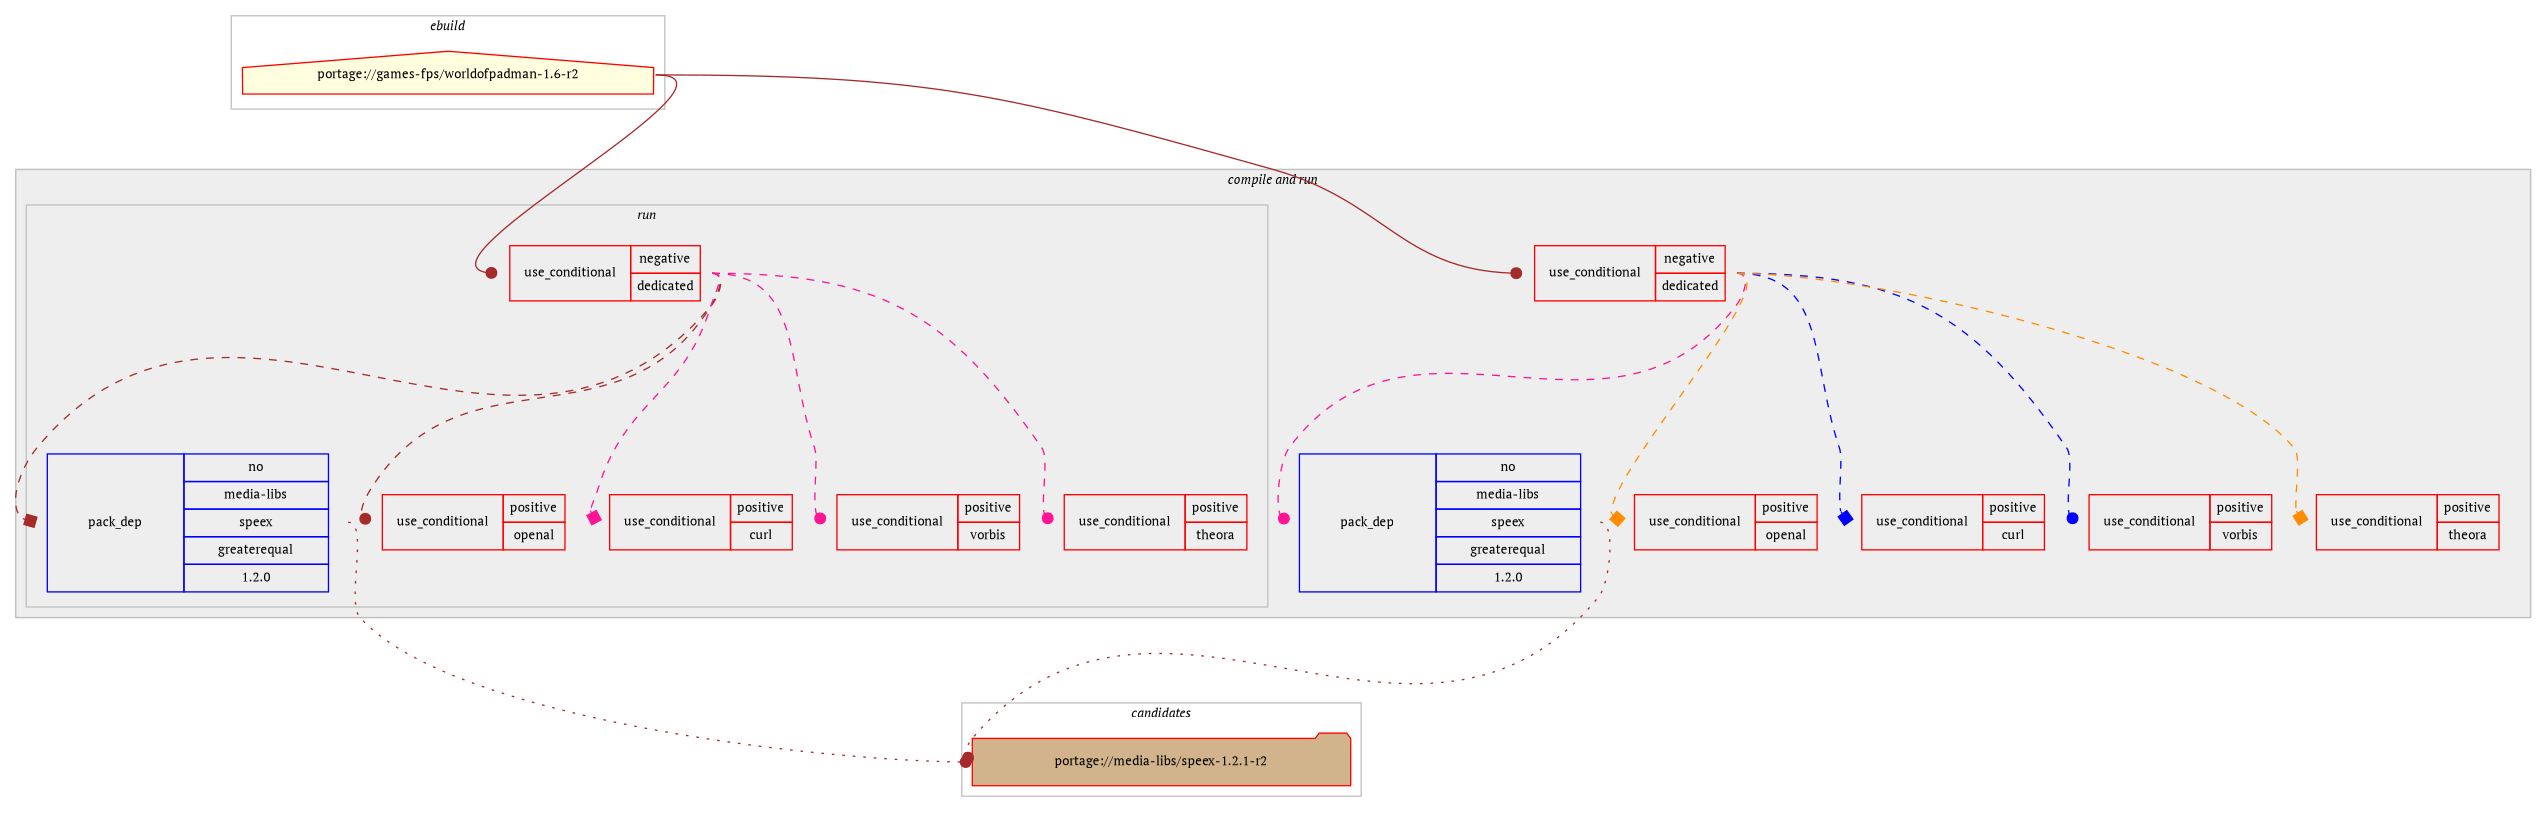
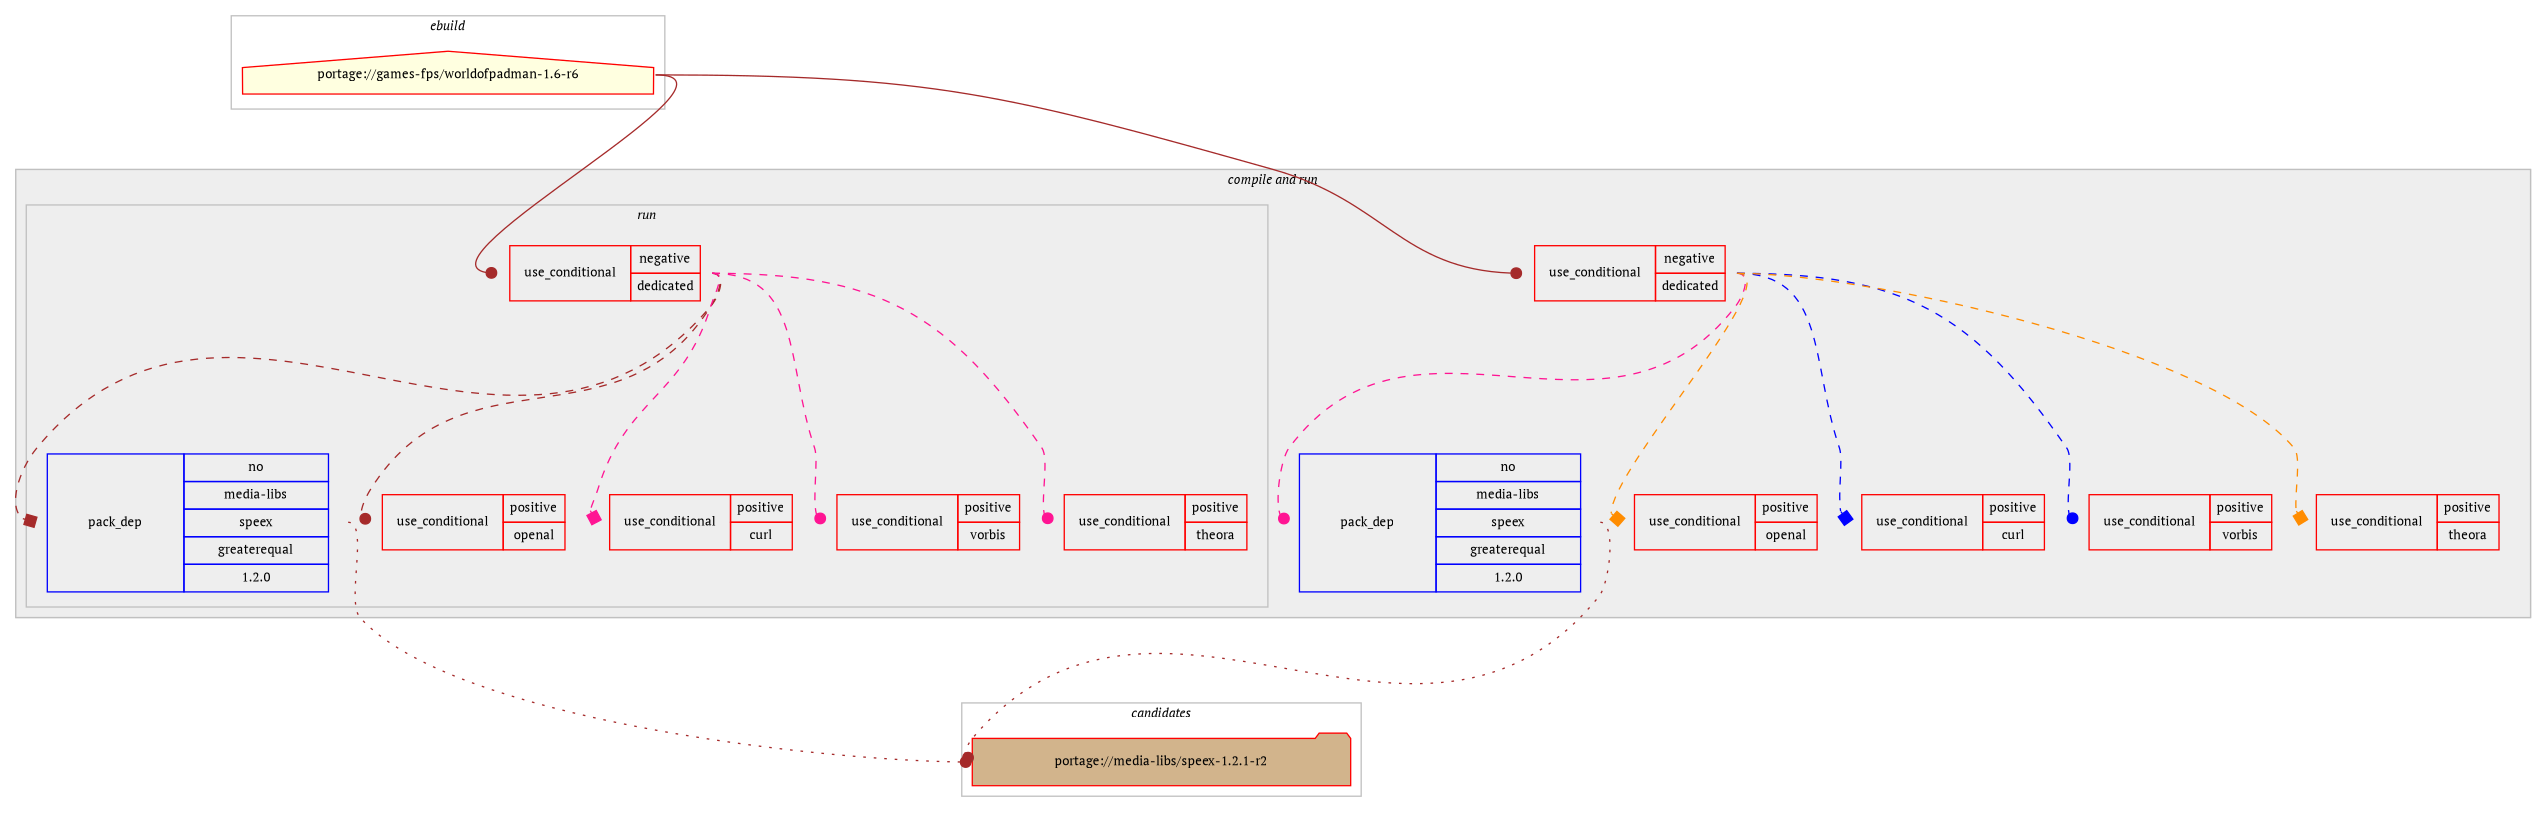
  digraph {
    compound=true
    concentrate=true
    fontname="PT Serif"
    fontsize=10
    newrank=true
    rankdir=TB
    ranksep=1.5
    node [color=red fontname="PT Serif" fontsize=10 shape=none]
    edge [arrowhead=dot headport=w style=dashed tailport=e weight=20 color=brown fontname="PT Serif"]
-   n1 [label="portage://games-fps/worldofpadman-1.6-r2" width=4 style=filled fillcolor=lightyellow shape=house]
+   n1 [label="portage://games-fps/worldofpadman-1.6-r6" width=4 style=filled fillcolor=lightyellow shape=house]
    n2 [color=blue label=<<TABLE BORDER="0" CELLBORDER="1" CELLSPACING="0" CELLPADDING="4" WIDTH="220"><TR><TD ROWSPAN="6" CELLPADDING="30">pack_dep</TD></TR><TR><TD WIDTH="110">no</TD></TR><TR><TD>media-libs</TD></TR><TR><TD>speex</TD></TR><TR><TD>greaterequal</TD></TR><TR><TD>1.2.0</TD></TR></TABLE>>]
    n3 [label=<<TABLE BORDER="0" CELLBORDER="1" CELLSPACING="0" CELLPADDING="4"><TR><TD ROWSPAN="3" CELLPADDING="10">use_conditional</TD></TR><TR><TD>positive</TD></TR><TR><TD>openal</TD></TR></TABLE>>]
    n4 [label=<<TABLE BORDER="0" CELLBORDER="1" CELLSPACING="0" CELLPADDING="4"><TR><TD ROWSPAN="3" CELLPADDING="10">use_conditional</TD></TR><TR><TD>positive</TD></TR><TR><TD>curl</TD></TR></TABLE>>]
    n5 [label=<<TABLE BORDER="0" CELLBORDER="1" CELLSPACING="0" CELLPADDING="4"><TR><TD ROWSPAN="3" CELLPADDING="10">use_conditional</TD></TR><TR><TD>positive</TD></TR><TR><TD>vorbis</TD></TR></TABLE>>]
    n6 [label=<<TABLE BORDER="0" CELLBORDER="1" CELLSPACING="0" CELLPADDING="4"><TR><TD ROWSPAN="3" CELLPADDING="10">use_conditional</TD></TR><TR><TD>positive</TD></TR><TR><TD>theora</TD></TR></TABLE>>]
    n7 [label=<<TABLE BORDER="0" CELLBORDER="1" CELLSPACING="0" CELLPADDING="4"><TR><TD ROWSPAN="3" CELLPADDING="10">use_conditional</TD></TR><TR><TD>negative</TD></TR><TR><TD>dedicated</TD></TR></TABLE>>]
    n8 [color=blue label=<<TABLE BORDER="0" CELLBORDER="1" CELLSPACING="0" CELLPADDING="4" WIDTH="220"><TR><TD ROWSPAN="6" CELLPADDING="30">pack_dep</TD></TR><TR><TD WIDTH="110">no</TD></TR><TR><TD>media-libs</TD></TR><TR><TD>speex</TD></TR><TR><TD>greaterequal</TD></TR><TR><TD>1.2.0</TD></TR></TABLE>>]
    n9 [label=<<TABLE BORDER="0" CELLBORDER="1" CELLSPACING="0" CELLPADDING="4"><TR><TD ROWSPAN="3" CELLPADDING="10">use_conditional</TD></TR><TR><TD>positive</TD></TR><TR><TD>openal</TD></TR></TABLE>>]
    n10 [label=<<TABLE BORDER="0" CELLBORDER="1" CELLSPACING="0" CELLPADDING="4"><TR><TD ROWSPAN="3" CELLPADDING="10">use_conditional</TD></TR><TR><TD>positive</TD></TR><TR><TD>curl</TD></TR></TABLE>>]
    n11 [label=<<TABLE BORDER="0" CELLBORDER="1" CELLSPACING="0" CELLPADDING="4"><TR><TD ROWSPAN="3" CELLPADDING="10">use_conditional</TD></TR><TR><TD>positive</TD></TR><TR><TD>vorbis</TD></TR></TABLE>>]
    n12 [label=<<TABLE BORDER="0" CELLBORDER="1" CELLSPACING="0" CELLPADDING="4"><TR><TD ROWSPAN="3" CELLPADDING="10">use_conditional</TD></TR><TR><TD>positive</TD></TR><TR><TD>theora</TD></TR></TABLE>>]
    n13 [label=<<TABLE BORDER="0" CELLBORDER="1" CELLSPACING="0" CELLPADDING="4"><TR><TD ROWSPAN="3" CELLPADDING="10">use_conditional</TD></TR><TR><TD>negative</TD></TR><TR><TD>dedicated</TD></TR></TABLE>>]
    n14 [label="portage://media-libs/speex-1.2.1-r2" width=4 style=filled fillcolor=tan shape=folder]
    subgraph cluster_1 {
      color=gray
      label=<<i>ebuild</i>>
      rank=same
      n1
    }
    subgraph cluster_2 {
      color=gray
      label=<<i>dependencies</i>>
      subgraph cluster_3 {
        color=gray
        fillcolor="#eeeeee"
        label=<<i>compile</i>>
        style=filled
        subgraph sub_4 {
          color=gray
          fillcolor="#eeeeee"
          label=<<i>compile</i>>
          style=filled
          n7
          subgraph sub_5 {
            color=gray
            fillcolor="#eeeeee"
            label=<<i>compile</i>>
            style=filled
            n2
          }
          subgraph sub_6 {
            color=gray
            fillcolor="#eeeeee"
            label=<<i>compile</i>>
            style=filled
            n3
          }
          subgraph sub_7 {
            color=gray
            fillcolor="#eeeeee"
            label=<<i>compile</i>>
            style=filled
            n4
          }
          subgraph sub_8 {
            color=gray
            fillcolor="#eeeeee"
            label=<<i>compile</i>>
            style=filled
            n5
          }
          subgraph sub_9 {
            color=gray
            fillcolor="#eeeeee"
            label=<<i>compile</i>>
            style=filled
            n6
          }
        }
      }
      subgraph cluster_10 {
        color=gray
        fillcolor="#eeeeee"
        label=<<i>compile and run</i>>
        style=filled
      }
      subgraph cluster_11 {
        color=gray
        fillcolor="#eeeeee"
        label=<<i>run</i>>
        style=filled
        subgraph sub_12 {
          color=gray
          fillcolor="#eeeeee"
          label=<<i>run</i>>
          style=filled
          n13
          subgraph sub_13 {
            color=gray
            fillcolor="#eeeeee"
            label=<<i>run</i>>
            style=filled
            n8
          }
          subgraph sub_14 {
            color=gray
            fillcolor="#eeeeee"
            label=<<i>run</i>>
            style=filled
            n9
          }
          subgraph sub_15 {
            color=gray
            fillcolor="#eeeeee"
            label=<<i>run</i>>
            style=filled
            n10
          }
          subgraph sub_16 {
            color=gray
            fillcolor="#eeeeee"
            label=<<i>run</i>>
            style=filled
            n11
          }
          subgraph sub_17 {
            color=gray
            fillcolor="#eeeeee"
            label=<<i>run</i>>
            style=filled
            n12
          }
        }
      }
    }
    subgraph cluster_18 {
      color=gray
      label=<<i>candidates</i>>
      rank=same
      subgraph sub_19 {
        color=black
        label=<<i>candidates</i>>
        nodesep=1
        rank=same
        n14
      }
      subgraph sub_20 {
        color=black
        label=<<i>candidates</i>>
        nodesep=1
        rank=same
        n14
      }
    }
    n1 -> n7 [style=solid]
    n1 -> n13 [style=solid]
    n2 -> n14 [style=dotted weight=100]
    n7 -> n2 [color=deeppink]
    n7 -> n3 [arrowhead=box color=darkorange]
    n7 -> n4 [arrowhead=box color=blue]
    n7 -> n5 [color=blue]
    n7 -> n6 [arrowhead=box color=darkorange]
    n8 -> n14 [style=dotted weight=100]
    n13 -> n8 [arrowhead=box]
    n13 -> n9
    n13 -> n10 [arrowhead=box color=deeppink]
    n13 -> n11 [color=deeppink]
    n13 -> n12 [color=deeppink]
  }
